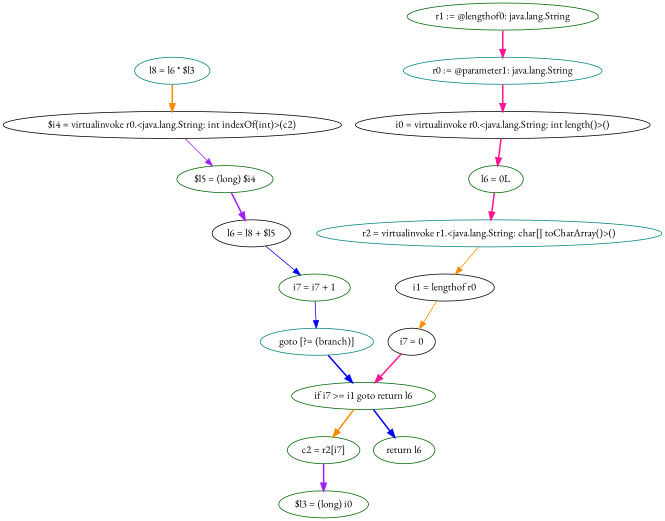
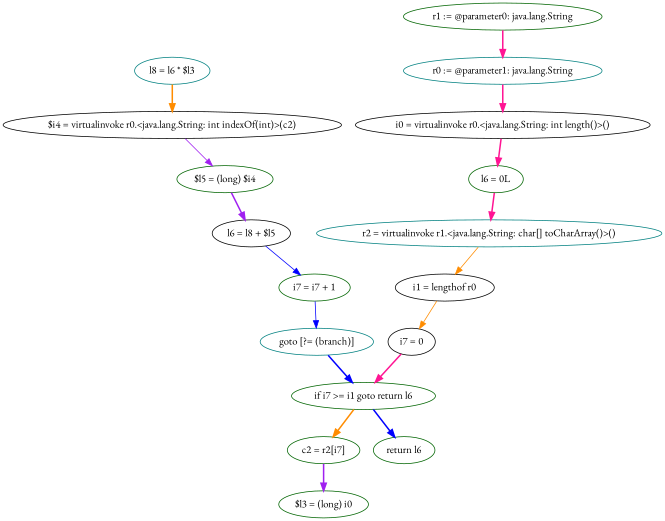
  digraph {
    fontname="EB Garamond"
    node [color=darkgreen fontname="EB Garamond"]
    edge [color=deeppink fontname="EB Garamond" style=bold]
    "r0 := @parameter1: java.lang.String" [color=teal]
-   "r1 := @parameter0: java.lang.String" [label="r1 := @lengthof0: java.lang.String"]
+   "r1 := @parameter0: java.lang.String"
    "i0 = virtualinvoke r0.<java.lang.String: int length()>()" [color=black]
    "l6 = 0L"
    "r2 = virtualinvoke r1.<java.lang.String: char[] toCharArray()>()" [color=teal]
    n6 [color=black label="i1 = lengthof r0"]
    "i7 = 0" [color=black]
    "if i7 >= i1 goto return l6"
    "c2 = r2[i7]"
    "return l6"
    "$l3 = (long) i0"
    "l8 = l6 * $l3" [color=teal]
    "$i4 = virtualinvoke r0.<java.lang.String: int indexOf(int)>(c2)" [color=black]
    "$l5 = (long) $i4"
    "l6 = l8 + $l5" [color=black]
    "i7 = i7 + 1"
    "goto [?= (branch)]" [color=teal]
    "r0 := @parameter1: java.lang.String" -> "i0 = virtualinvoke r0.<java.lang.String: int length()>()"
    "r1 := @parameter0: java.lang.String" -> "r0 := @parameter1: java.lang.String"
    "i0 = virtualinvoke r0.<java.lang.String: int length()>()" -> "l6 = 0L"
    "l6 = 0L" -> "r2 = virtualinvoke r1.<java.lang.String: char[] toCharArray()>()"
    "r2 = virtualinvoke r1.<java.lang.String: char[] toCharArray()>()" -> n6 [color=darkorange style=solid]
    n6 -> "i7 = 0" [color=darkorange style=solid]
    "i7 = 0" -> "if i7 >= i1 goto return l6"
    "if i7 >= i1 goto return l6" -> "c2 = r2[i7]" [color=darkorange]
    "if i7 >= i1 goto return l6" -> "return l6" [color=blue]
    "c2 = r2[i7]" -> "$l3 = (long) i0" [color=purple]
    "l8 = l6 * $l3" -> "$i4 = virtualinvoke r0.<java.lang.String: int indexOf(int)>(c2)" [color=darkorange]
    "$i4 = virtualinvoke r0.<java.lang.String: int indexOf(int)>(c2)" -> "$l5 = (long) $i4" [color=purple style=solid]
    "$l5 = (long) $i4" -> "l6 = l8 + $l5" [color=purple]
    "l6 = l8 + $l5" -> "i7 = i7 + 1" [color=blue style=solid]
    "i7 = i7 + 1" -> "goto [?= (branch)]" [color=blue style=solid]
    "goto [?= (branch)]" -> "if i7 >= i1 goto return l6" [color=blue]
  }
